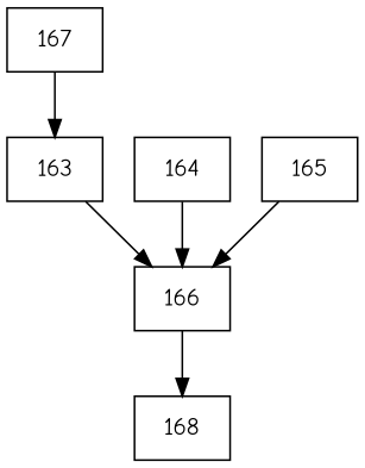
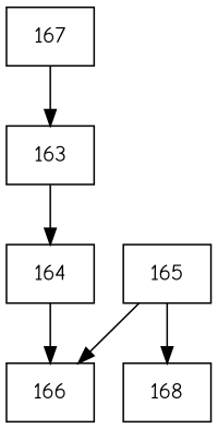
  digraph {
    fontname="Comic Neue"
    node [fontname="Comic Neue" shape=record]
    edge [fontname="Comic Neue"]
    n1 [label="{167}"]
    n2 [label="{163}"]
    n3 [label="{164}"]
    n4 [label="{166}"]
    n5 [label="{165}"]
    n6 [label="{168}"]
    n1 -> n2
-   n2 -> n4
+   n2 -> n3
    n3 -> n4
    n5 -> n4
-   n4 -> n6
+   n5 -> n6
  }
